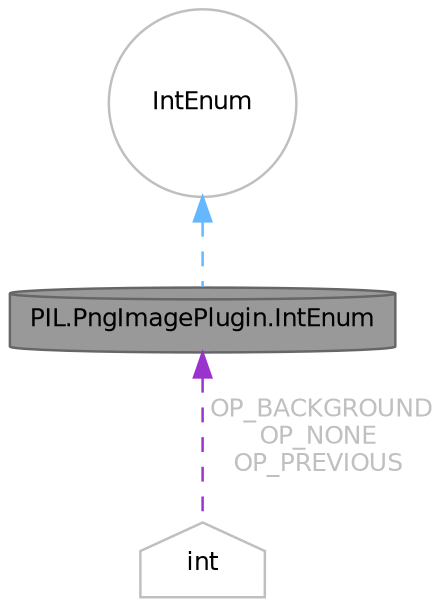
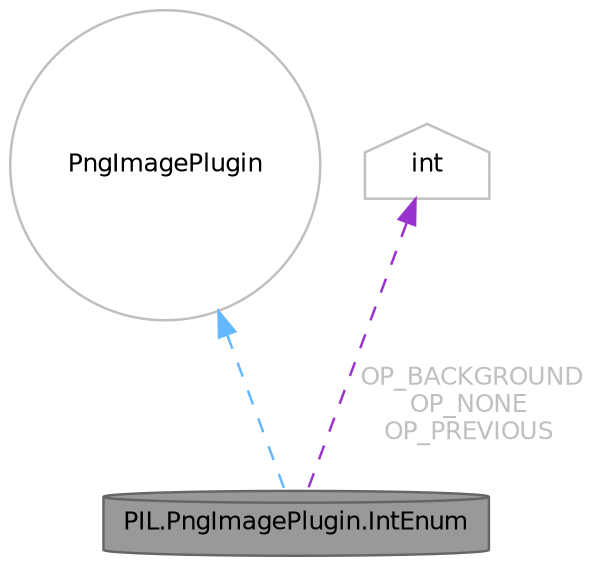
  digraph {
    node [color=grey75 fillcolor=white fontname=Helvetica fontsize=10 style=filled]
    edge [dir=back fontname=Helvetica fontsize=10 labelfontname=Helvetica labelfontsize=10 style=dashed]
    n1 [color=gray40 fillcolor=grey60 fontcolor=black height=0.2 label="PIL.PngImagePlugin.IntEnum" shape=cylinder width=0.4]
-   n2 [height=0.2 label=IntEnum shape=circle width=0.4]
+   n2 [height=0.2 label=PngImagePlugin shape=circle width=0.4]
    n3 [height=0.2 label=int shape=house width=0.4]
    n2 -> n1 [color=steelblue1]
-   n1 -> n3 [color=darkorchid3 fontcolor=grey label=" OP_BACKGROUND\nOP_NONE\nOP_PREVIOUS"]
+   n3 -> n1 [color=darkorchid3 fontcolor=grey label=" OP_BACKGROUND\nOP_NONE\nOP_PREVIOUS"]
  }
